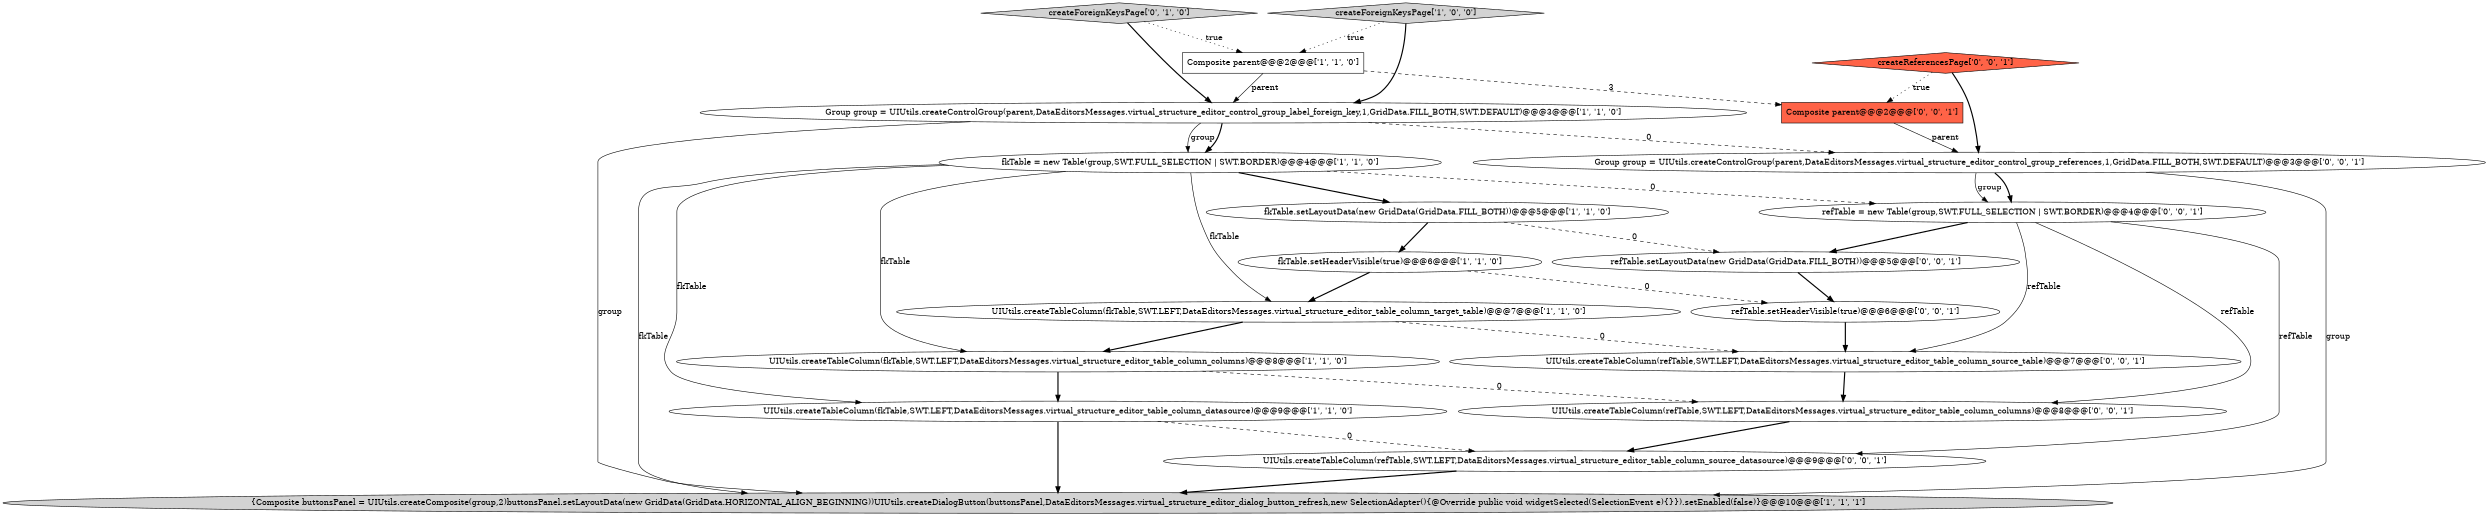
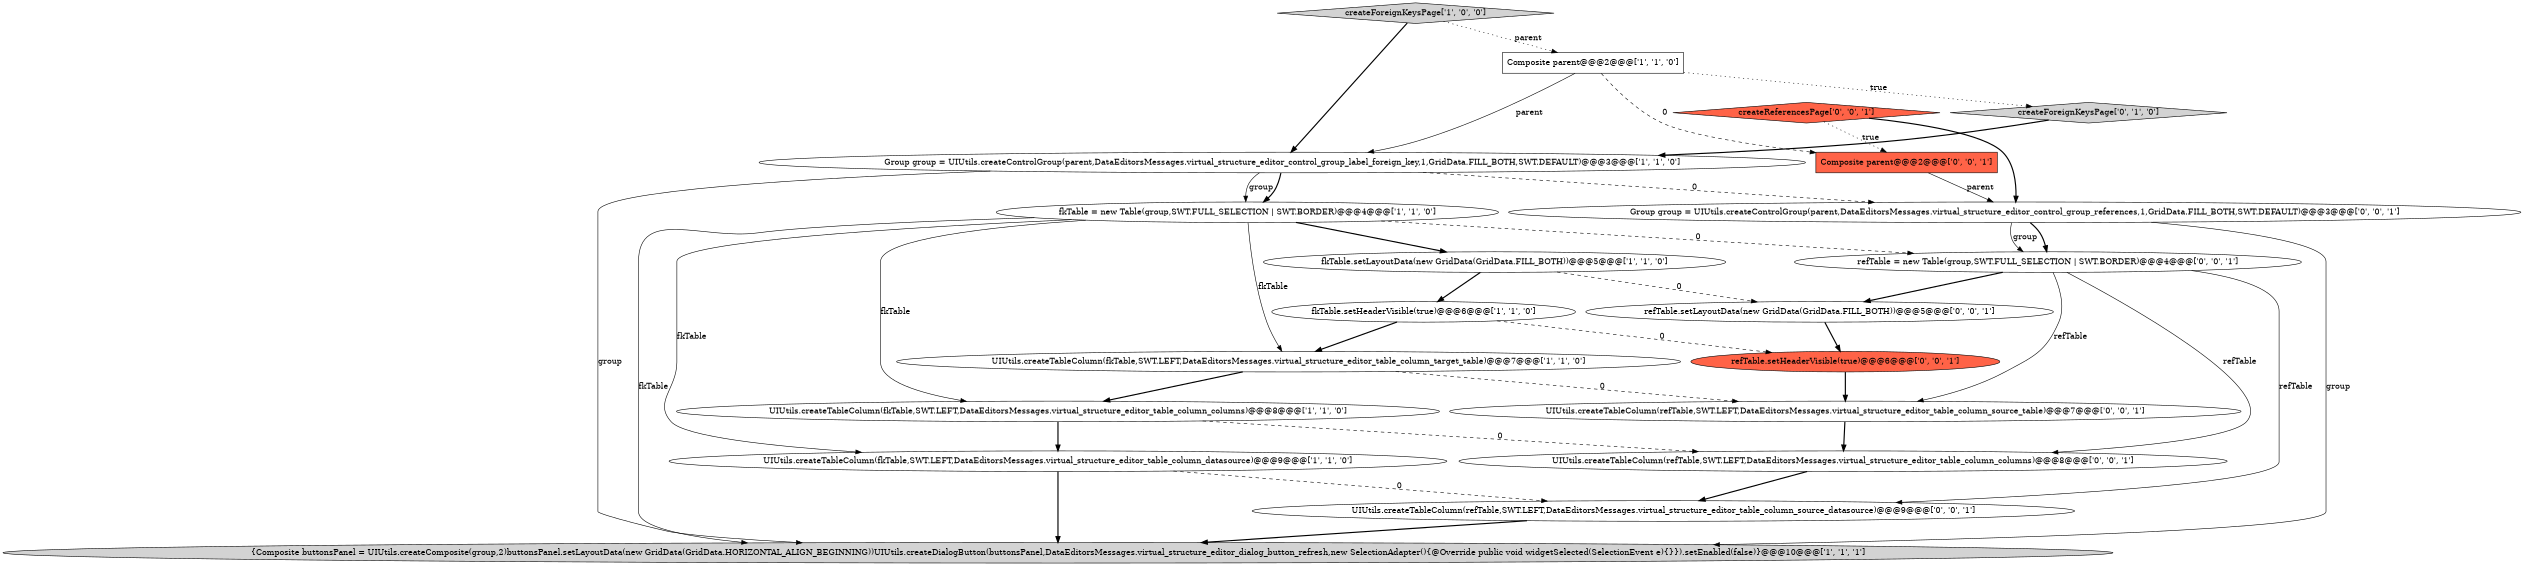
  digraph {
    node [fillcolor=white shape=ellipse style=filled]
    edge [style=bold]
    n1 [label="UIUtils.createTableColumn(refTable,SWT.LEFT,DataEditorsMessages.virtual_structure_editor_table_column_columns)@@@8@@@['0', '0', '1']"]
    n2 [label="UIUtils.createTableColumn(refTable,SWT.LEFT,DataEditorsMessages.virtual_structure_editor_table_column_source_datasource)@@@9@@@['0', '0', '1']"]
    n3 [fillcolor=lightgray label="{Composite buttonsPanel = UIUtils.createComposite(group,2)buttonsPanel.setLayoutData(new GridData(GridData.HORIZONTAL_ALIGN_BEGINNING))UIUtils.createDialogButton(buttonsPanel,DataEditorsMessages.virtual_structure_editor_dialog_button_refresh,new SelectionAdapter(){@Override public void widgetSelected(SelectionEvent e){}}).setEnabled(false)}@@@10@@@['1', '1', '1']"]
    n4 [label="fkTable = new Table(group,SWT.FULL_SELECTION | SWT.BORDER)@@@4@@@['1', '1', '0']"]
    n5 [label="refTable = new Table(group,SWT.FULL_SELECTION | SWT.BORDER)@@@4@@@['0', '0', '1']"]
    n6 [label="UIUtils.createTableColumn(fkTable,SWT.LEFT,DataEditorsMessages.virtual_structure_editor_table_column_datasource)@@@9@@@['1', '1', '0']"]
    n7 [label="UIUtils.createTableColumn(fkTable,SWT.LEFT,DataEditorsMessages.virtual_structure_editor_table_column_columns)@@@8@@@['1', '1', '0']"]
    n8 [label="UIUtils.createTableColumn(fkTable,SWT.LEFT,DataEditorsMessages.virtual_structure_editor_table_column_target_table)@@@7@@@['1', '1', '0']"]
    n9 [label="fkTable.setLayoutData(new GridData(GridData.FILL_BOTH))@@@5@@@['1', '1', '0']"]
    n10 [label="UIUtils.createTableColumn(refTable,SWT.LEFT,DataEditorsMessages.virtual_structure_editor_table_column_source_table)@@@7@@@['0', '0', '1']"]
    n11 [label="refTable.setLayoutData(new GridData(GridData.FILL_BOTH))@@@5@@@['0', '0', '1']"]
    n12 [label="fkTable.setHeaderVisible(true)@@@6@@@['1', '1', '0']"]
-   n13 [label="refTable.setHeaderVisible(true)@@@6@@@['0', '0', '1']"]
+   n13 [fillcolor=tomato label="refTable.setHeaderVisible(true)@@@6@@@['0', '0', '1']"]
    n14 [fillcolor=lightgray label="createForeignKeysPage['0', '1', '0']" shape=diamond]
    n15 [label="Composite parent@@@2@@@['1', '1', '0']" shape=box]
    n16 [label="Group group = UIUtils.createControlGroup(parent,DataEditorsMessages.virtual_structure_editor_control_group_label_foreign_key,1,GridData.FILL_BOTH,SWT.DEFAULT)@@@3@@@['1', '1', '0']"]
    n17 [fillcolor=tomato label="Composite parent@@@2@@@['0', '0', '1']" shape=box]
    n18 [label="Group group = UIUtils.createControlGroup(parent,DataEditorsMessages.virtual_structure_editor_control_group_references,1,GridData.FILL_BOTH,SWT.DEFAULT)@@@3@@@['0', '0', '1']"]
    n19 [fillcolor=tomato label="createReferencesPage['0', '0', '1']" shape=diamond]
    n20 [fillcolor=lightgray label="createForeignKeysPage['1', '0', '0']" shape=diamond]
    n1 -> n2
    n2 -> n3
    n4 -> n3 [label=fkTable style=solid]
    n4 -> n5 [label=0 style=dashed]
    n4 -> n6 [label=fkTable style=solid]
    n4 -> n7 [label=fkTable style=solid]
    n4 -> n8 [label=fkTable style=solid]
    n4 -> n9
    n5 -> n1 [label=refTable style=solid]
    n5 -> n2 [label=refTable style=solid]
    n5 -> n10 [label=refTable style=solid]
    n5 -> n11
    n6 -> n2 [label=0 style=dashed]
    n6 -> n3
    n7 -> n1 [label=0 style=dashed]
    n7 -> n6
    n8 -> n7
    n8 -> n10 [label=0 style=dashed]
    n9 -> n11 [label=0 style=dashed]
    n9 -> n12
    n10 -> n1
    n11 -> n13
    n12 -> n8
    n12 -> n13 [label=0 style=dashed]
    n13 -> n10
-   n14 -> n15 [label=true style=dotted]
+   n15 -> n14 [label=true style=dotted]
    n14 -> n16
    n15 -> n16 [label=parent style=solid]
-   n15 -> n17 [label=3 style=dashed]
+   n15 -> n17 [label=0 style=dashed]
    n16 -> n3 [label=group style=solid]
    n16 -> n4 [label=group style=solid]
    n16 -> n4
    n16 -> n18 [label=0 style=dashed]
    n17 -> n18 [label=parent style=solid]
    n18 -> n3 [label=group style=solid]
    n18 -> n5
    n18 -> n5 [label=group style=solid]
    n19 -> n17 [label=true style=dotted]
    n19 -> n18
-   n20 -> n15 [label=true style=dotted]
+   n20 -> n15 [label=parent style=dotted]
    n20 -> n16
  }
